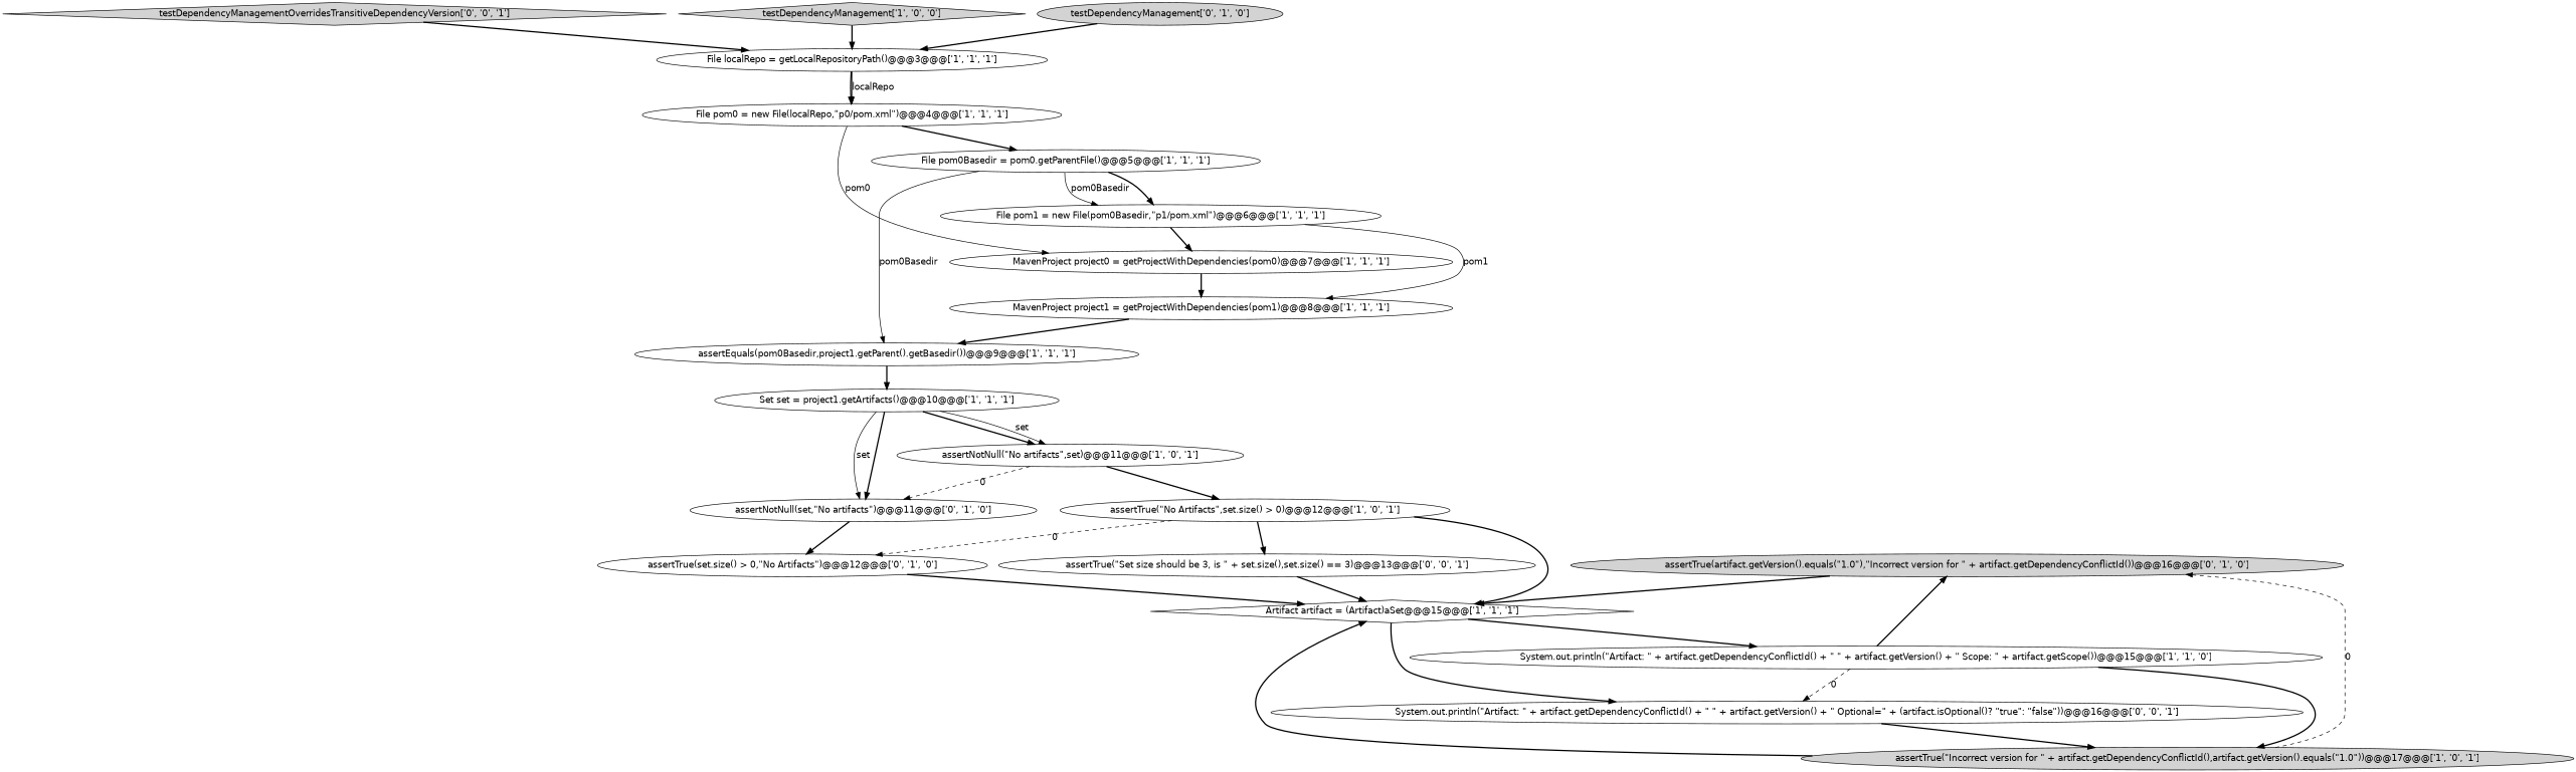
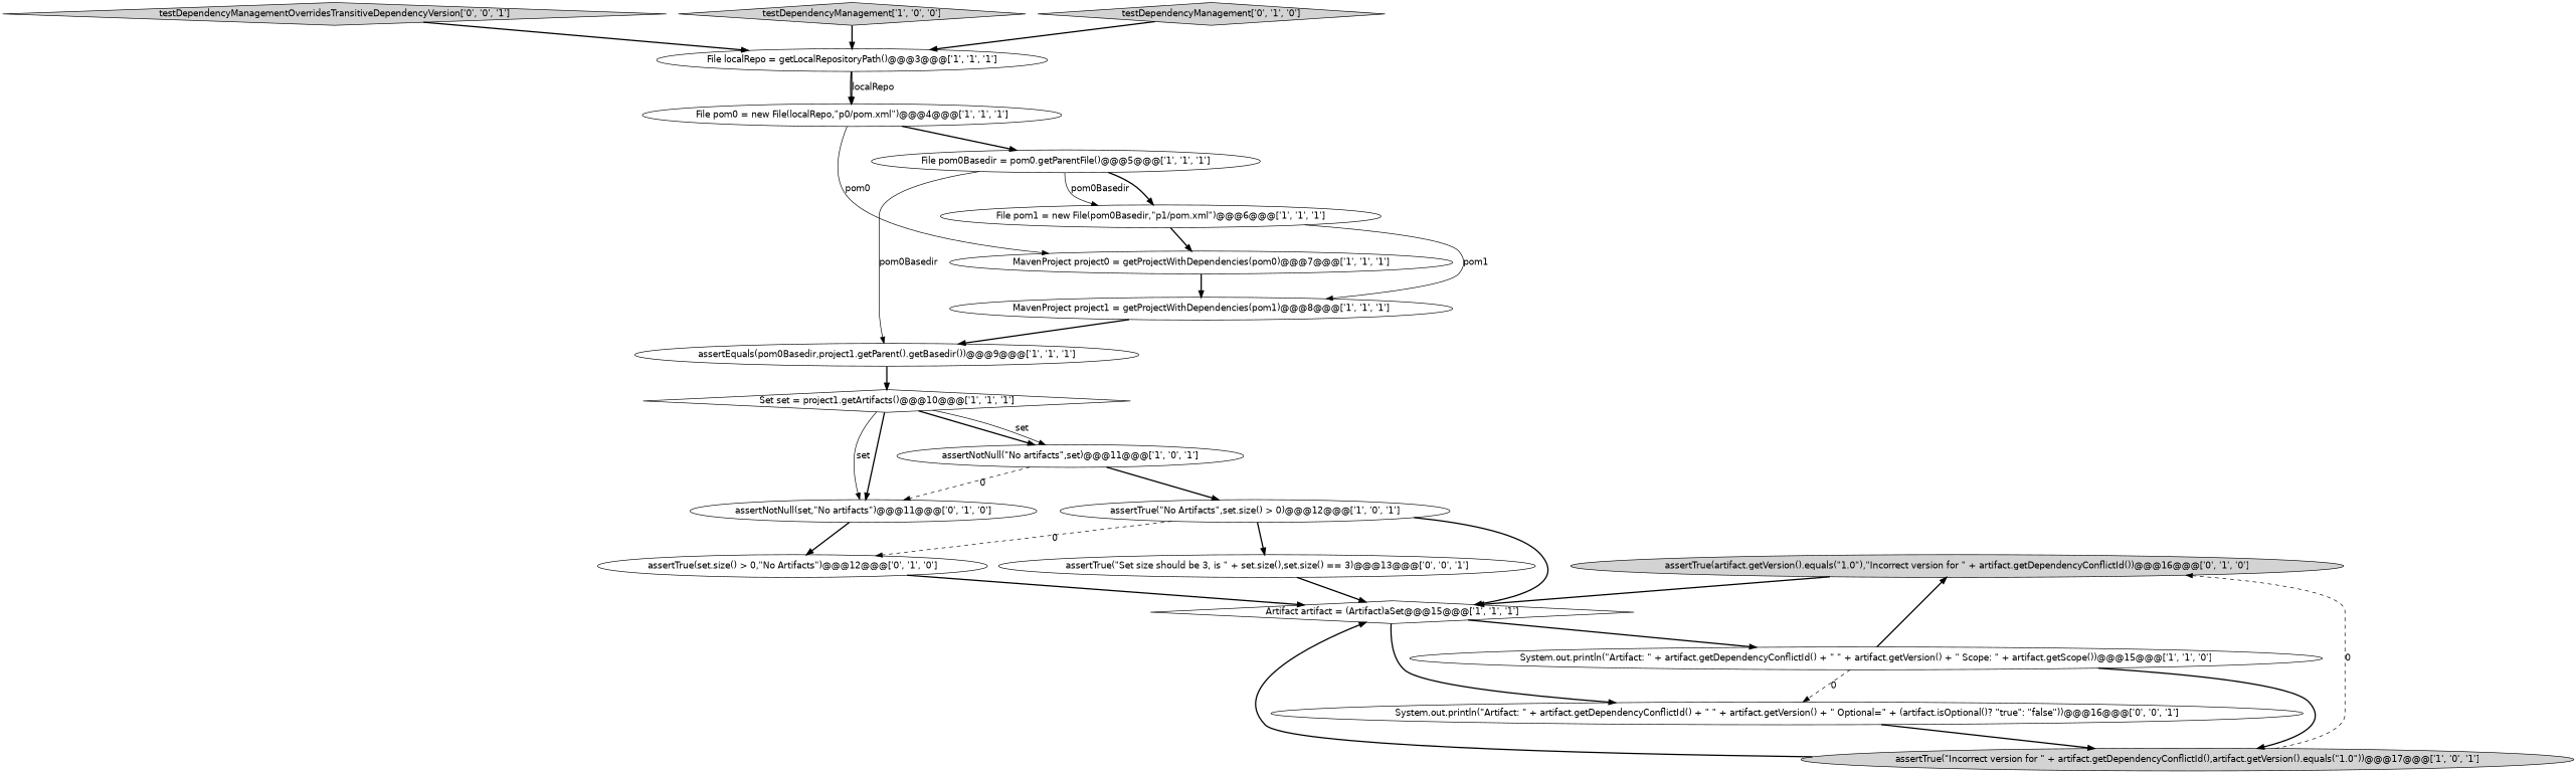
  digraph {
    fontname="DejaVu Sans"
    node [fillcolor=white fontname="DejaVu Sans" shape=ellipse style=filled]
    edge [fontname="DejaVu Sans" style=bold]
    n1 [fillcolor=lightgray label="assertTrue(artifact.getVersion().equals(\"1.0\"),\"Incorrect version for \" + artifact.getDependencyConflictId())@@@16@@@['0', '1', '0']"]
    n2 [label="Artifact artifact = (Artifact)aSet@@@15@@@['1', '1', '1']" shape=diamond]
    n3 [label="System.out.println(\"Artifact: \" + artifact.getDependencyConflictId() + \" \" + artifact.getVersion() + \" Scope: \" + artifact.getScope())@@@15@@@['1', '1', '0']"]
    n4 [label="System.out.println(\"Artifact: \" + artifact.getDependencyConflictId() + \" \" + artifact.getVersion() + \" Optional=\" + (artifact.isOptional()? \"true\": \"false\"))@@@16@@@['0', '0', '1']"]
    n5 [label="File localRepo = getLocalRepositoryPath()@@@3@@@['1', '1', '1']"]
    n6 [label="File pom0 = new File(localRepo,\"p0/pom.xml\")@@@4@@@['1', '1', '1']"]
    n7 [label="File pom0Basedir = pom0.getParentFile()@@@5@@@['1', '1', '1']"]
    n8 [label="MavenProject project0 = getProjectWithDependencies(pom0)@@@7@@@['1', '1', '1']"]
    n9 [fillcolor=lightgray label="assertTrue(\"Incorrect version for \" + artifact.getDependencyConflictId(),artifact.getVersion().equals(\"1.0\"))@@@17@@@['1', '0', '1']"]
    n10 [fillcolor=lightgray label="testDependencyManagementOverridesTransitiveDependencyVersion['0', '0', '1']" shape=diamond]
    n11 [label="File pom1 = new File(pom0Basedir,\"p1/pom.xml\")@@@6@@@['1', '1', '1']"]
    n12 [label="assertEquals(pom0Basedir,project1.getParent().getBasedir())@@@9@@@['1', '1', '1']"]
    n13 [label="MavenProject project1 = getProjectWithDependencies(pom1)@@@8@@@['1', '1', '1']"]
    n14 [label="assertNotNull(\"No artifacts\",set)@@@11@@@['1', '0', '1']"]
    n15 [label="assertTrue(\"No Artifacts\",set.size() > 0)@@@12@@@['1', '0', '1']"]
    n16 [label="assertNotNull(set,\"No artifacts\")@@@11@@@['0', '1', '0']"]
    n17 [label="assertTrue(set.size() > 0,\"No Artifacts\")@@@12@@@['0', '1', '0']"]
    n18 [label="assertTrue(\"Set size should be 3, is \" + set.size(),set.size() == 3)@@@13@@@['0', '0', '1']"]
-   n19 [label="Set set = project1.getArtifacts()@@@10@@@['1', '1', '1']"]
+   n19 [label="Set set = project1.getArtifacts()@@@10@@@['1', '1', '1']" shape=diamond]
    n20 [fillcolor=lightgray label="testDependencyManagement['1', '0', '0']" shape=diamond]
-   n21 [fillcolor=lightgray label="testDependencyManagement['0', '1', '0']"]
+   n21 [fillcolor=lightgray label="testDependencyManagement['0', '1', '0']" shape=diamond]
    n1 -> n2
    n2 -> n3
    n2 -> n4
    n3 -> n1
    n3 -> n4 [label=0 style=dashed]
    n3 -> n9
    n4 -> n9
    n5 -> n6
    n5 -> n6 [label=localRepo style=solid]
    n6 -> n7
    n6 -> n8 [label=pom0 style=solid]
    n7 -> n11
    n7 -> n11 [label=pom0Basedir style=solid]
    n7 -> n12 [label=pom0Basedir style=solid]
    n8 -> n13
    n9 -> n1 [label=0 style=dashed]
    n9 -> n2
    n10 -> n5
    n11 -> n8
    n11 -> n13 [label=pom1 style=solid]
    n12 -> n19
    n13 -> n12
    n14 -> n15
    n14 -> n16 [label=0 style=dashed]
    n15 -> n2
    n15 -> n17 [label=0 style=dashed]
    n15 -> n18
    n16 -> n17
    n17 -> n2
    n18 -> n2
    n19 -> n14
    n19 -> n14 [label=set style=solid]
    n19 -> n16 [label=set style=solid]
    n19 -> n16
    n20 -> n5
    n21 -> n5
  }
